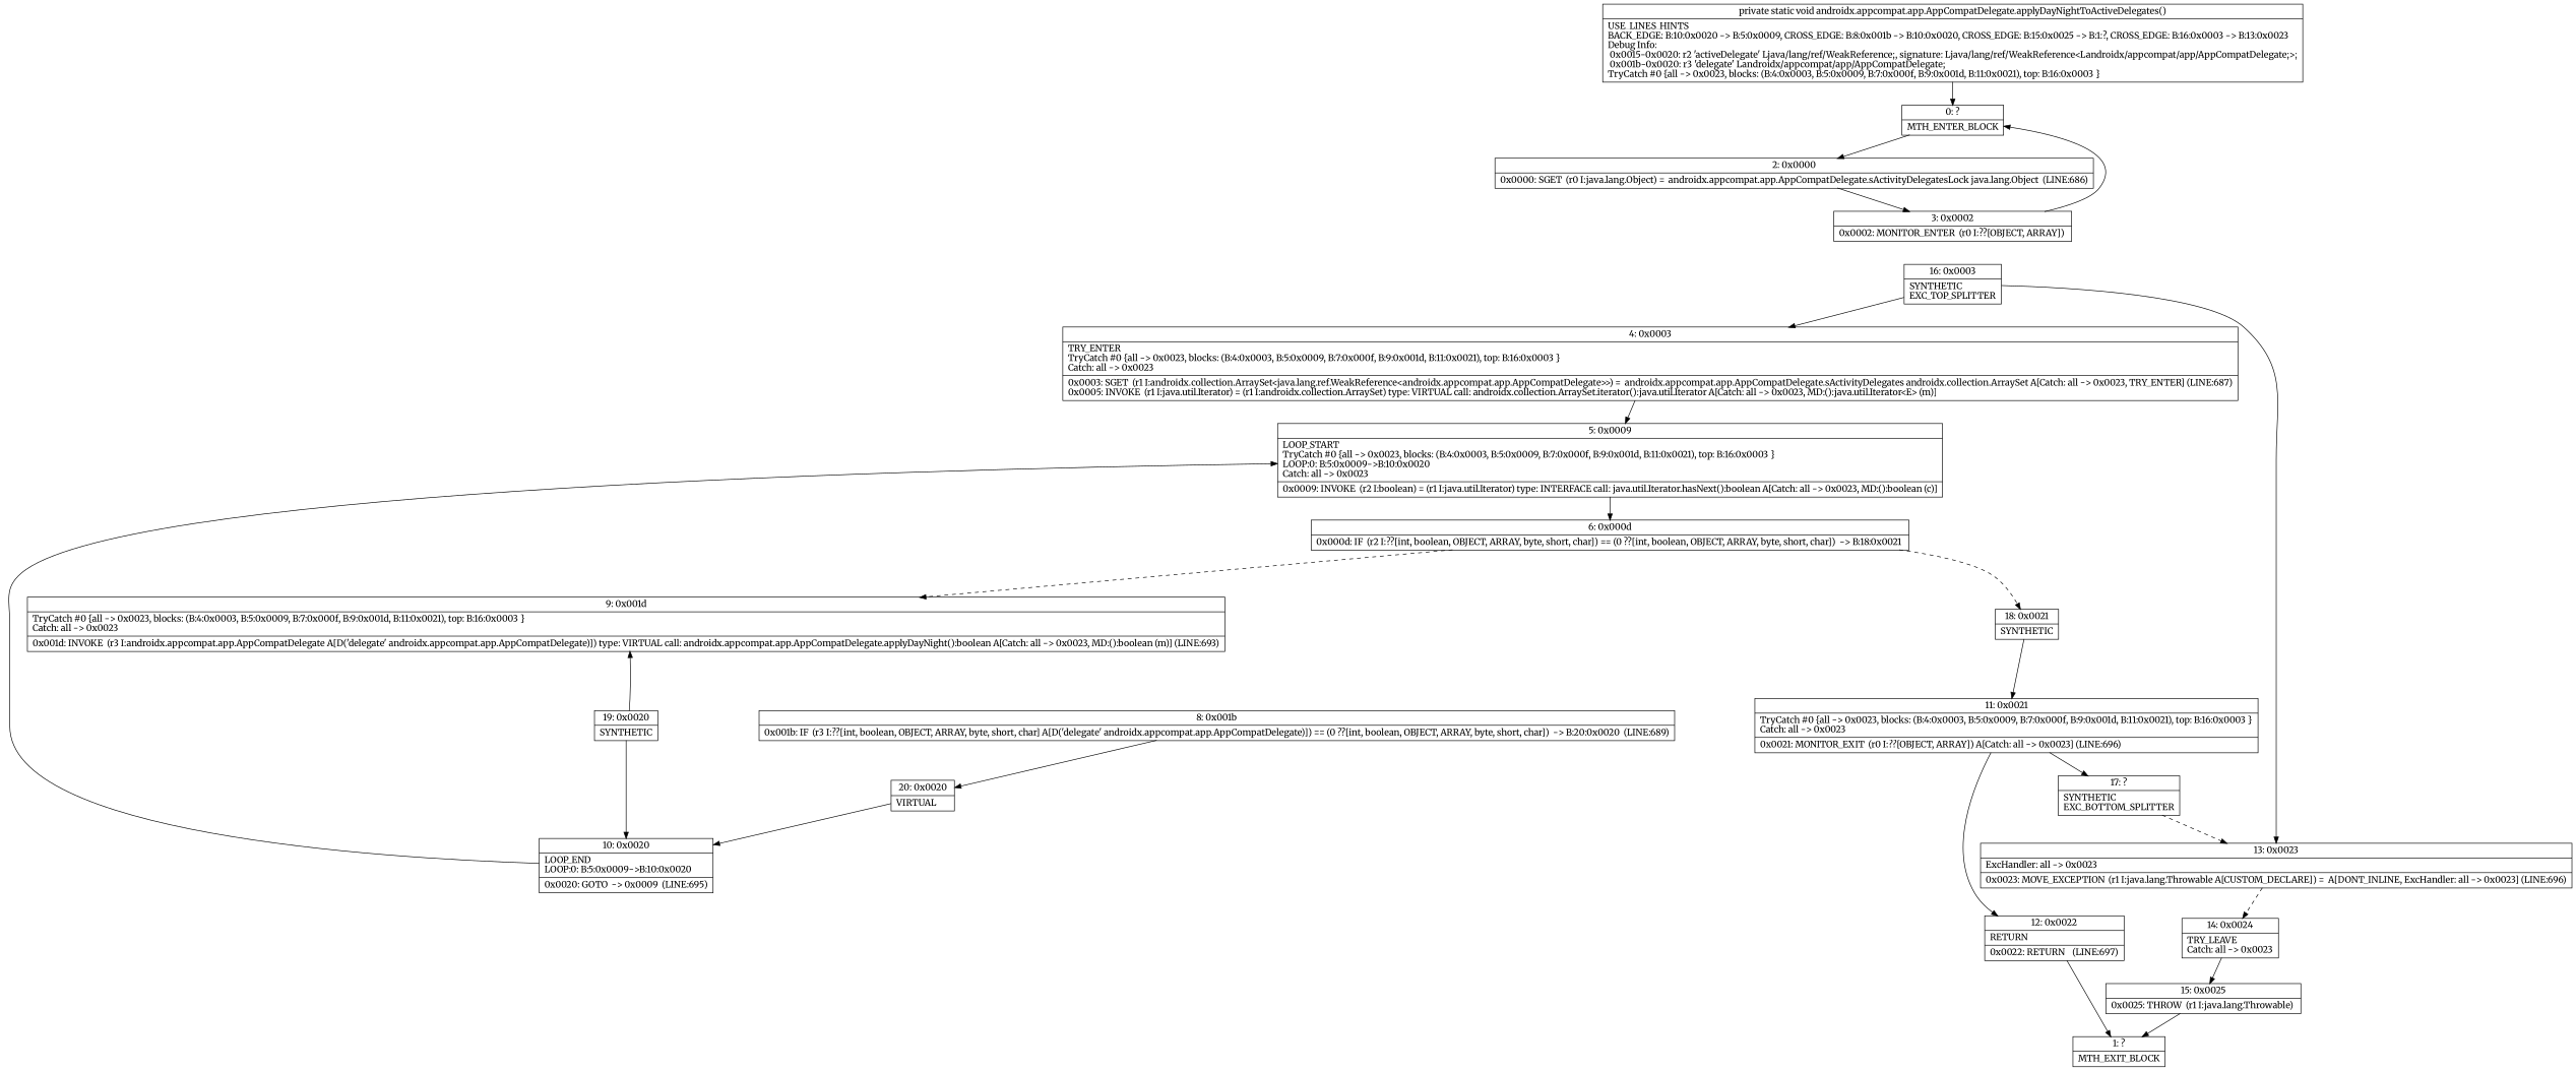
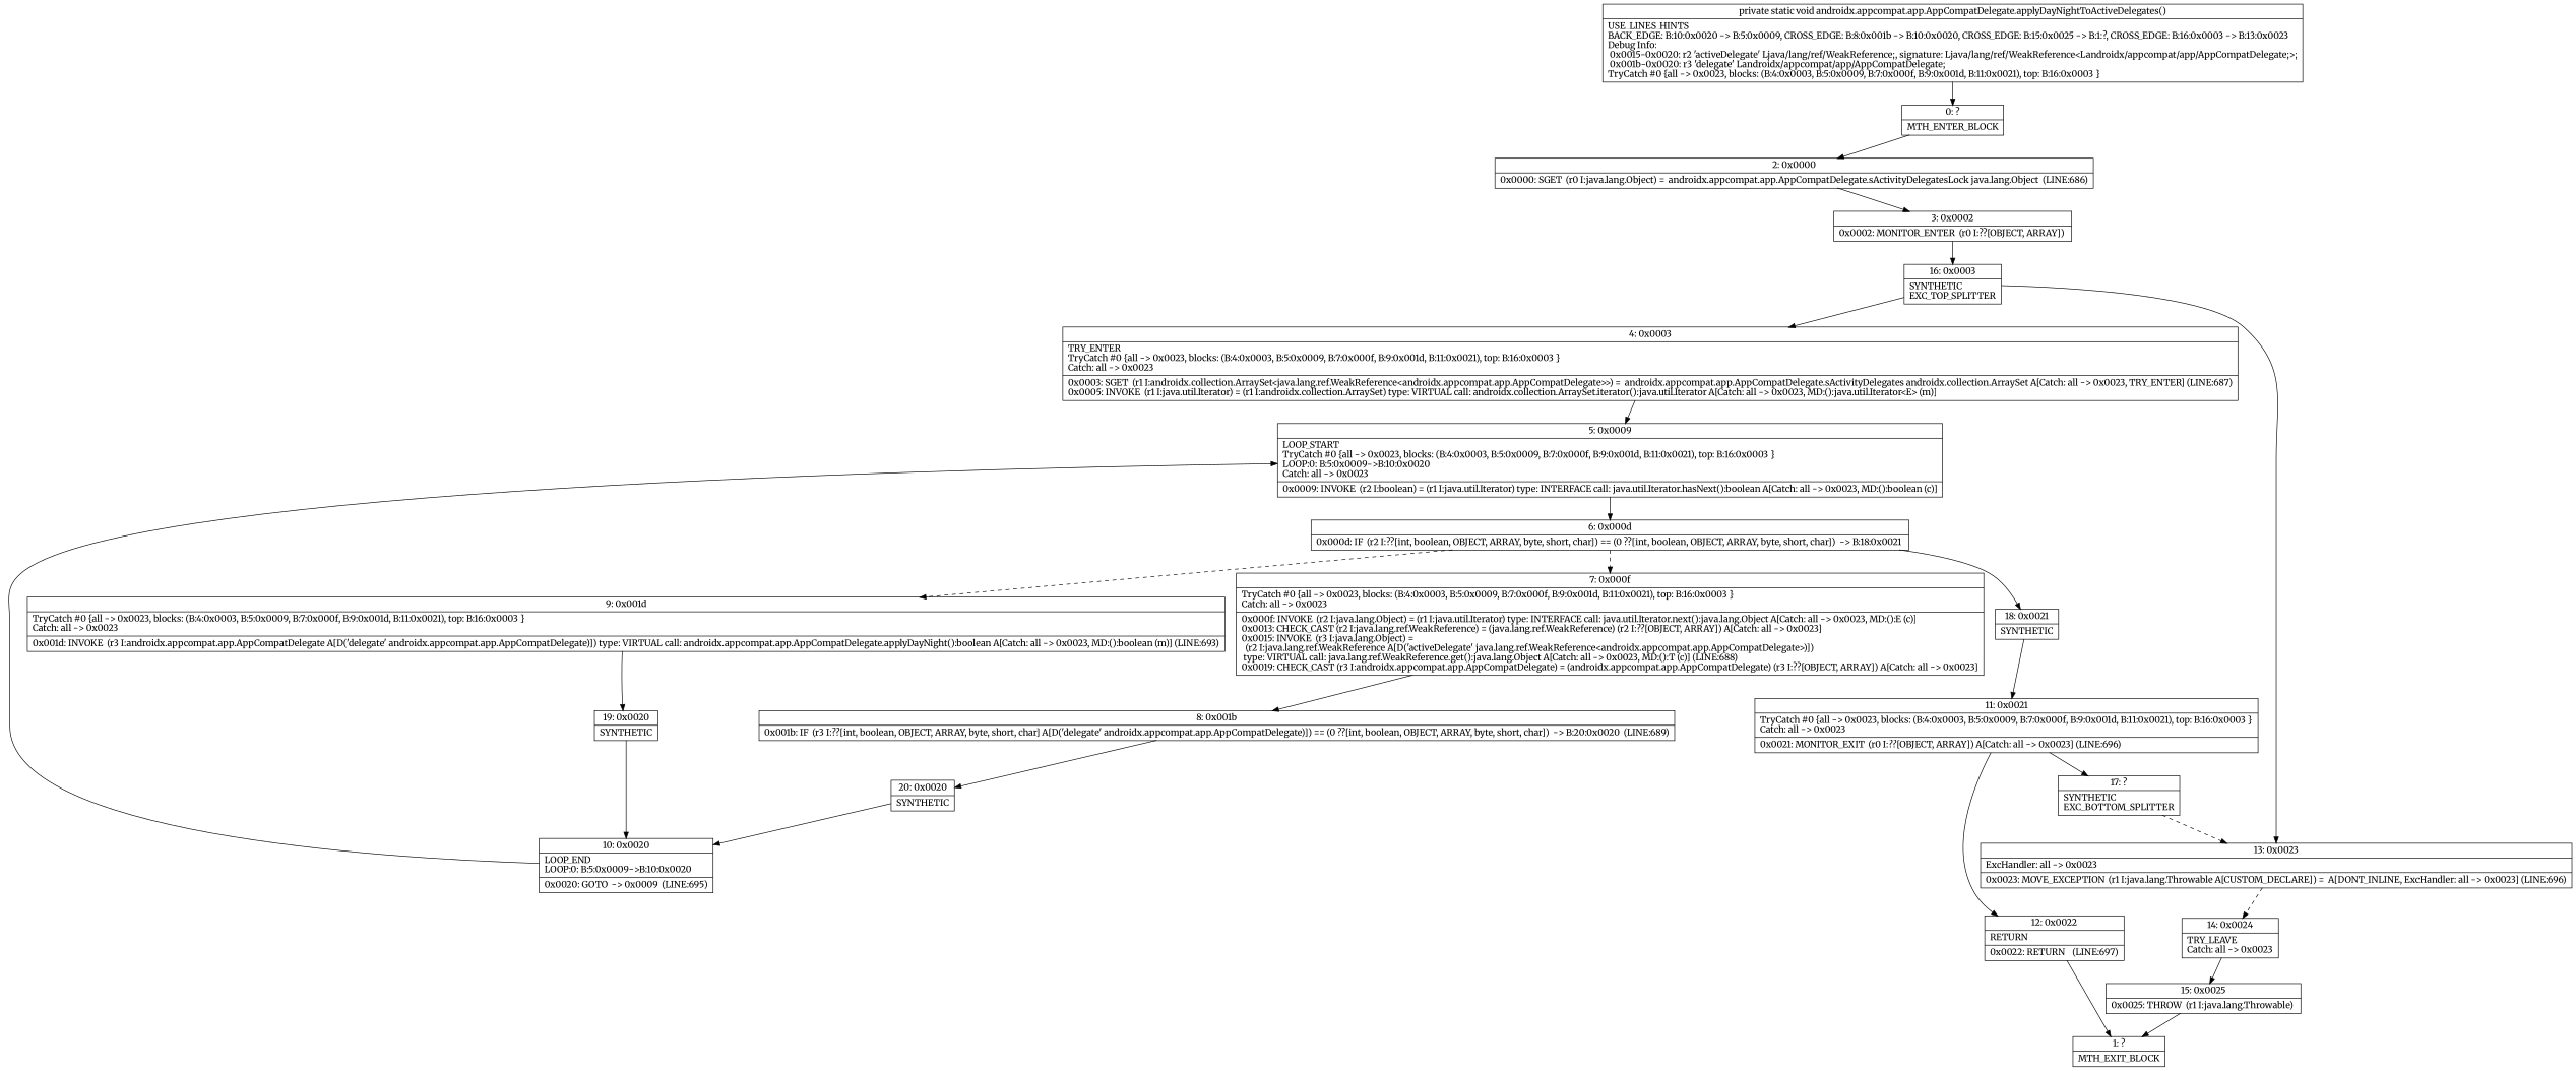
  digraph {
    fontname=Merriweather
    node [fontname=Merriweather shape=record]
    edge [fontname=Merriweather]
    n1 [label="{0\:\ ?|MTH_ENTER_BLOCK\l}"]
    n2 [label="{2\:\ 0x0000|0x0000: SGET  (r0 I:java.lang.Object) =  androidx.appcompat.app.AppCompatDelegate.sActivityDelegatesLock java.lang.Object  (LINE:686)\l}"]
    n3 [label="{3\:\ 0x0002|0x0002: MONITOR_ENTER  (r0 I:??[OBJECT, ARRAY]) \l}"]
    n4 [label="{16\:\ 0x0003|SYNTHETIC\lEXC_TOP_SPLITTER\l}"]
    n5 [label="{4\:\ 0x0003|TRY_ENTER\lTryCatch #0 \{all \-\> 0x0023, blocks: (B:4:0x0003, B:5:0x0009, B:7:0x000f, B:9:0x001d, B:11:0x0021), top: B:16:0x0003 \}\lCatch: all \-\> 0x0023\l|0x0003: SGET  (r1 I:androidx.collection.ArraySet\<java.lang.ref.WeakReference\<androidx.appcompat.app.AppCompatDelegate\>\>) =  androidx.appcompat.app.AppCompatDelegate.sActivityDelegates androidx.collection.ArraySet A[Catch: all \-\> 0x0023, TRY_ENTER] (LINE:687)\l0x0005: INVOKE  (r1 I:java.util.Iterator) = (r1 I:androidx.collection.ArraySet) type: VIRTUAL call: androidx.collection.ArraySet.iterator():java.util.Iterator A[Catch: all \-\> 0x0023, MD:():java.util.Iterator\<E\> (m)]\l}"]
    n6 [label="{13\:\ 0x0023|ExcHandler: all \-\> 0x0023\l|0x0023: MOVE_EXCEPTION  (r1 I:java.lang.Throwable A[CUSTOM_DECLARE]) =  A[DONT_INLINE, ExcHandler: all \-\> 0x0023] (LINE:696)\l}"]
    n7 [label="{5\:\ 0x0009|LOOP_START\lTryCatch #0 \{all \-\> 0x0023, blocks: (B:4:0x0003, B:5:0x0009, B:7:0x000f, B:9:0x001d, B:11:0x0021), top: B:16:0x0003 \}\lLOOP:0: B:5:0x0009\-\>B:10:0x0020\lCatch: all \-\> 0x0023\l|0x0009: INVOKE  (r2 I:boolean) = (r1 I:java.util.Iterator) type: INTERFACE call: java.util.Iterator.hasNext():boolean A[Catch: all \-\> 0x0023, MD:():boolean (c)]\l}"]
    n8 [label="{14\:\ 0x0024|TRY_LEAVE\lCatch: all \-\> 0x0023\l}"]
    n9 [label="{6\:\ 0x000d|0x000d: IF  (r2 I:??[int, boolean, OBJECT, ARRAY, byte, short, char]) == (0 ??[int, boolean, OBJECT, ARRAY, byte, short, char])  \-\> B:18:0x0021 \l}"]
+   n10 [label="{7\:\ 0x000f|TryCatch #0 \{all \-\> 0x0023, blocks: (B:4:0x0003, B:5:0x0009, B:7:0x000f, B:9:0x001d, B:11:0x0021), top: B:16:0x0003 \}\lCatch: all \-\> 0x0023\l|0x000f: INVOKE  (r2 I:java.lang.Object) = (r1 I:java.util.Iterator) type: INTERFACE call: java.util.Iterator.next():java.lang.Object A[Catch: all \-\> 0x0023, MD:():E (c)]\l0x0013: CHECK_CAST (r2 I:java.lang.ref.WeakReference) = (java.lang.ref.WeakReference) (r2 I:??[OBJECT, ARRAY]) A[Catch: all \-\> 0x0023]\l0x0015: INVOKE  (r3 I:java.lang.Object) = \l  (r2 I:java.lang.ref.WeakReference A[D('activeDelegate' java.lang.ref.WeakReference\<androidx.appcompat.app.AppCompatDelegate\>)])\l type: VIRTUAL call: java.lang.ref.WeakReference.get():java.lang.Object A[Catch: all \-\> 0x0023, MD:():T (c)] (LINE:688)\l0x0019: CHECK_CAST (r3 I:androidx.appcompat.app.AppCompatDelegate) = (androidx.appcompat.app.AppCompatDelegate) (r3 I:??[OBJECT, ARRAY]) A[Catch: all \-\> 0x0023]\l}"]
    n11 [label="{18\:\ 0x0021|SYNTHETIC\l}"]
    n12 [label="{9\:\ 0x001d|TryCatch #0 \{all \-\> 0x0023, blocks: (B:4:0x0003, B:5:0x0009, B:7:0x000f, B:9:0x001d, B:11:0x0021), top: B:16:0x0003 \}\lCatch: all \-\> 0x0023\l|0x001d: INVOKE  (r3 I:androidx.appcompat.app.AppCompatDelegate A[D('delegate' androidx.appcompat.app.AppCompatDelegate)]) type: VIRTUAL call: androidx.appcompat.app.AppCompatDelegate.applyDayNight():boolean A[Catch: all \-\> 0x0023, MD:():boolean (m)] (LINE:693)\l}"]
    n13 [label="{8\:\ 0x001b|0x001b: IF  (r3 I:??[int, boolean, OBJECT, ARRAY, byte, short, char] A[D('delegate' androidx.appcompat.app.AppCompatDelegate)]) == (0 ??[int, boolean, OBJECT, ARRAY, byte, short, char])  \-\> B:20:0x0020  (LINE:689)\l}"]
    n14 [label="{11\:\ 0x0021|TryCatch #0 \{all \-\> 0x0023, blocks: (B:4:0x0003, B:5:0x0009, B:7:0x000f, B:9:0x001d, B:11:0x0021), top: B:16:0x0003 \}\lCatch: all \-\> 0x0023\l|0x0021: MONITOR_EXIT  (r0 I:??[OBJECT, ARRAY]) A[Catch: all \-\> 0x0023] (LINE:696)\l}"]
-   n15 [label="{20\:\ 0x0020|VIRTUAL\l}"]
+   n15 [label="{20\:\ 0x0020|SYNTHETIC\l}"]
    n16 [label="{19\:\ 0x0020|SYNTHETIC\l}"]
    n17 [label="{10\:\ 0x0020|LOOP_END\lLOOP:0: B:5:0x0009\-\>B:10:0x0020\l|0x0020: GOTO  \-\> 0x0009  (LINE:695)\l}"]
    n18 [label="{12\:\ 0x0022|RETURN\l|0x0022: RETURN    (LINE:697)\l}"]
    n19 [label="{17\:\ ?|SYNTHETIC\lEXC_BOTTOM_SPLITTER\l}"]
    n20 [label="{1\:\ ?|MTH_EXIT_BLOCK\l}"]
    n21 [label="{15\:\ 0x0025|0x0025: THROW  (r1 I:java.lang.Throwable) \l}"]
    n22 [label="{private static void androidx.appcompat.app.AppCompatDelegate.applyDayNightToActiveDelegates()  | USE_LINES_HINTS\lBACK_EDGE: B:10:0x0020 \-\> B:5:0x0009, CROSS_EDGE: B:8:0x001b \-\> B:10:0x0020, CROSS_EDGE: B:15:0x0025 \-\> B:1:?, CROSS_EDGE: B:16:0x0003 \-\> B:13:0x0023\lDebug Info:\l  0x0015\-0x0020: r2 'activeDelegate' Ljava\/lang\/ref\/WeakReference;, signature: Ljava\/lang\/ref\/WeakReference\<Landroidx\/appcompat\/app\/AppCompatDelegate;\>;\l  0x001b\-0x0020: r3 'delegate' Landroidx\/appcompat\/app\/AppCompatDelegate;\lTryCatch #0 \{all \-\> 0x0023, blocks: (B:4:0x0003, B:5:0x0009, B:7:0x000f, B:9:0x001d, B:11:0x0021), top: B:16:0x0003 \}\l}"]
    n1 -> n2
    n2 -> n3
-   n3 -> n1
+   n3 -> n4
    n4 -> n5
    n4 -> n6
    n5 -> n7
    n6 -> n8 [style=dashed]
    n7 -> n9
    n8 -> n21
-   n9 -> n11 [style=dashed]
+   n9 -> n10 [style=dashed]
+   n9 -> n11
    n9 -> n12 [style=dashed]
+   n10 -> n13
    n11 -> n14
-   n16 -> n12
+   n12 -> n16
    n13 -> n15
    n14 -> n18
    n14 -> n19
    n15 -> n17
    n16 -> n17
    n17 -> n7
    n18 -> n20
    n19 -> n6 [style=dashed]
    n21 -> n20
    n22 -> n1
  }
